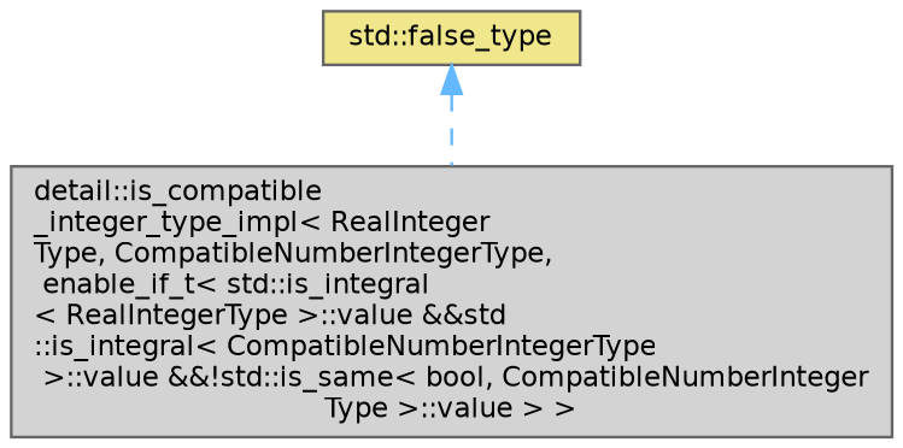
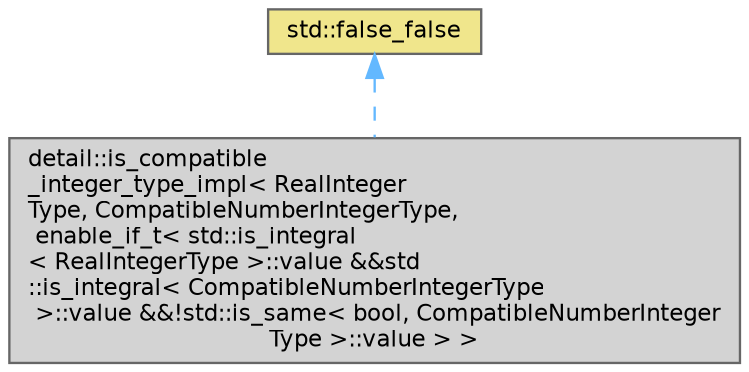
  digraph {
    node [color=gray40 fontname=Helvetica fontsize=10 shape=box style=filled]
    n1 [fillcolor=lightgrey fontcolor=black height=0.2 label="detail::is_compatible\l_integer_type_impl\< RealInteger\lType, CompatibleNumberIntegerType,\l enable_if_t\< std::is_integral\l\< RealIntegerType \>::value &&std\l::is_integral\< CompatibleNumberIntegerType\l \>::value &&!std::is_same\< bool, CompatibleNumberInteger\lType \>::value \> \>" width=0.4]
-   n2 [fillcolor=khaki height=0.2 label="std::false_type" width=0.4]
+   n2 [fillcolor=khaki height=0.2 label="std::false_false" width=0.4]
    n2 -> n1 [color=steelblue1 dir=back fontname=Helvetica fontsize=10 labelfontname=Helvetica labelfontsize=10 style=dashed]
  }
